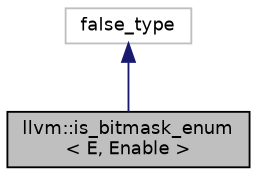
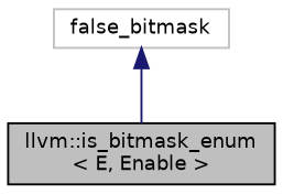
  digraph {
    node [fontname=Helvetica fontsize=10 shape=record]
    n1 [color=black fillcolor=grey75 fontcolor=black height=0.2 label="llvm::is_bitmask_enum\l\< E, Enable \>" style=filled width=0.4]
-   n2 [color=grey75 height=0.2 label=false_type width=0.4]
+   n2 [color=grey75 height=0.2 label=false_bitmask width=0.4]
    n2 -> n1 [color=midnightblue dir=back fontname=Helvetica fontsize=10 labelfontname=Helvetica labelfontsize=10 style=solid]
  }
